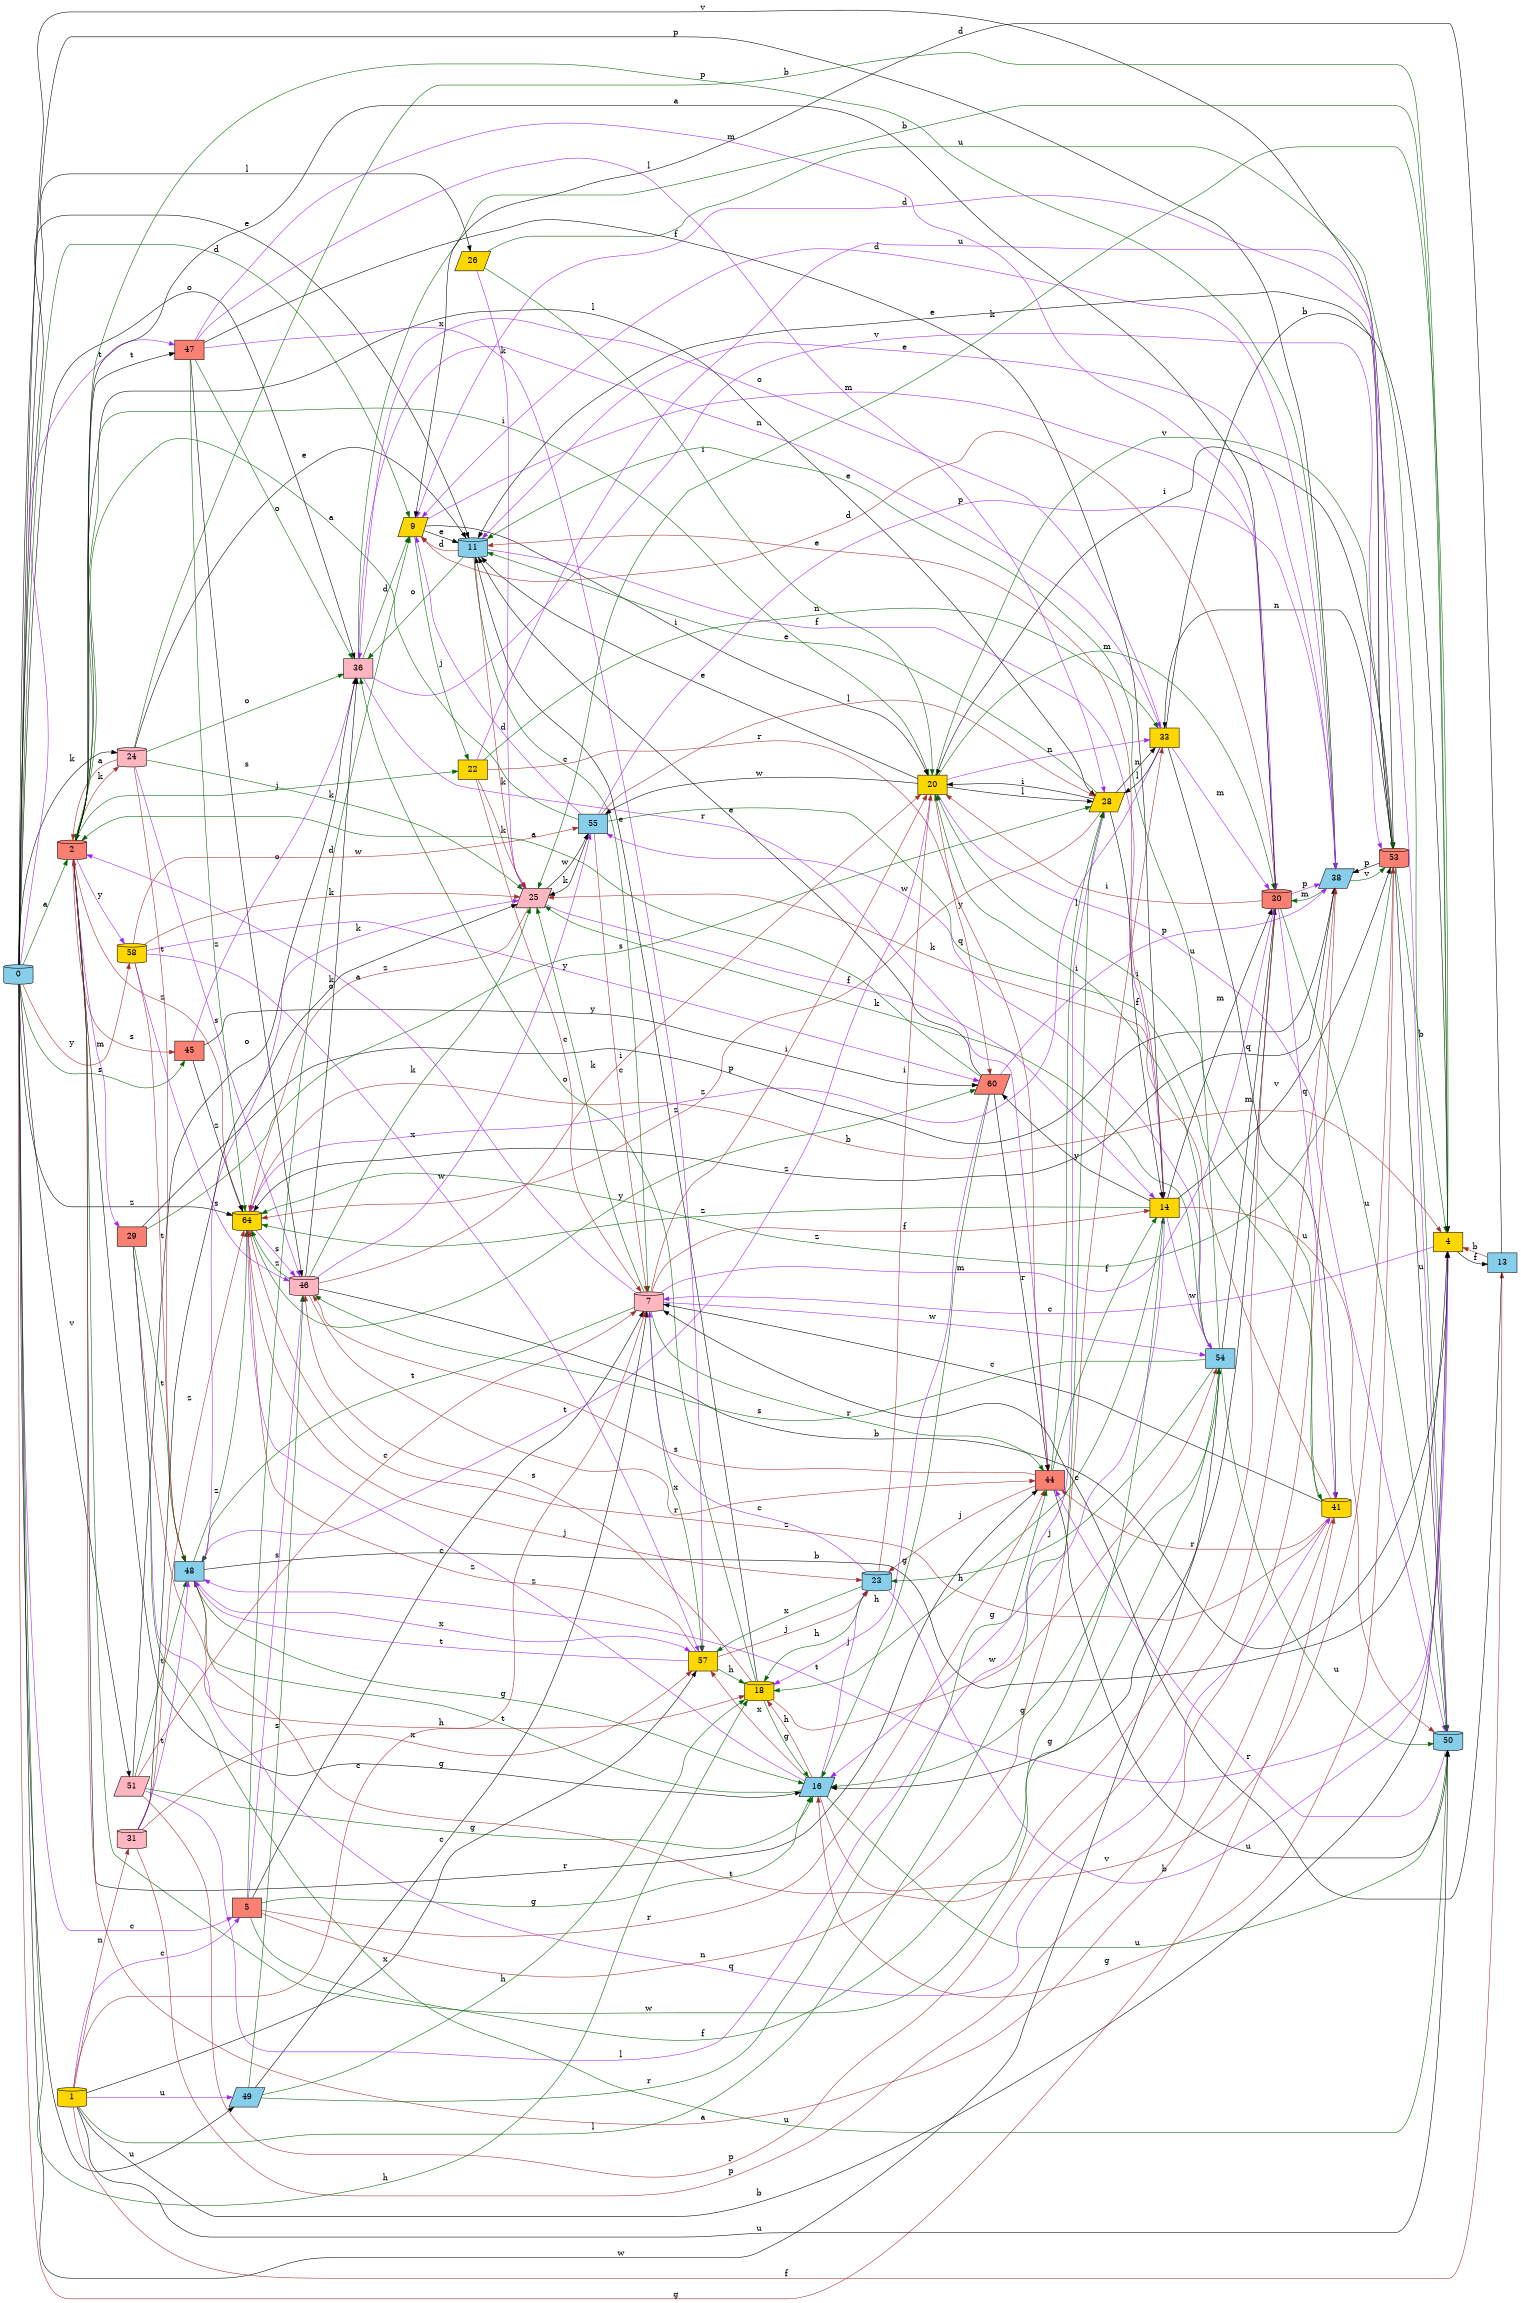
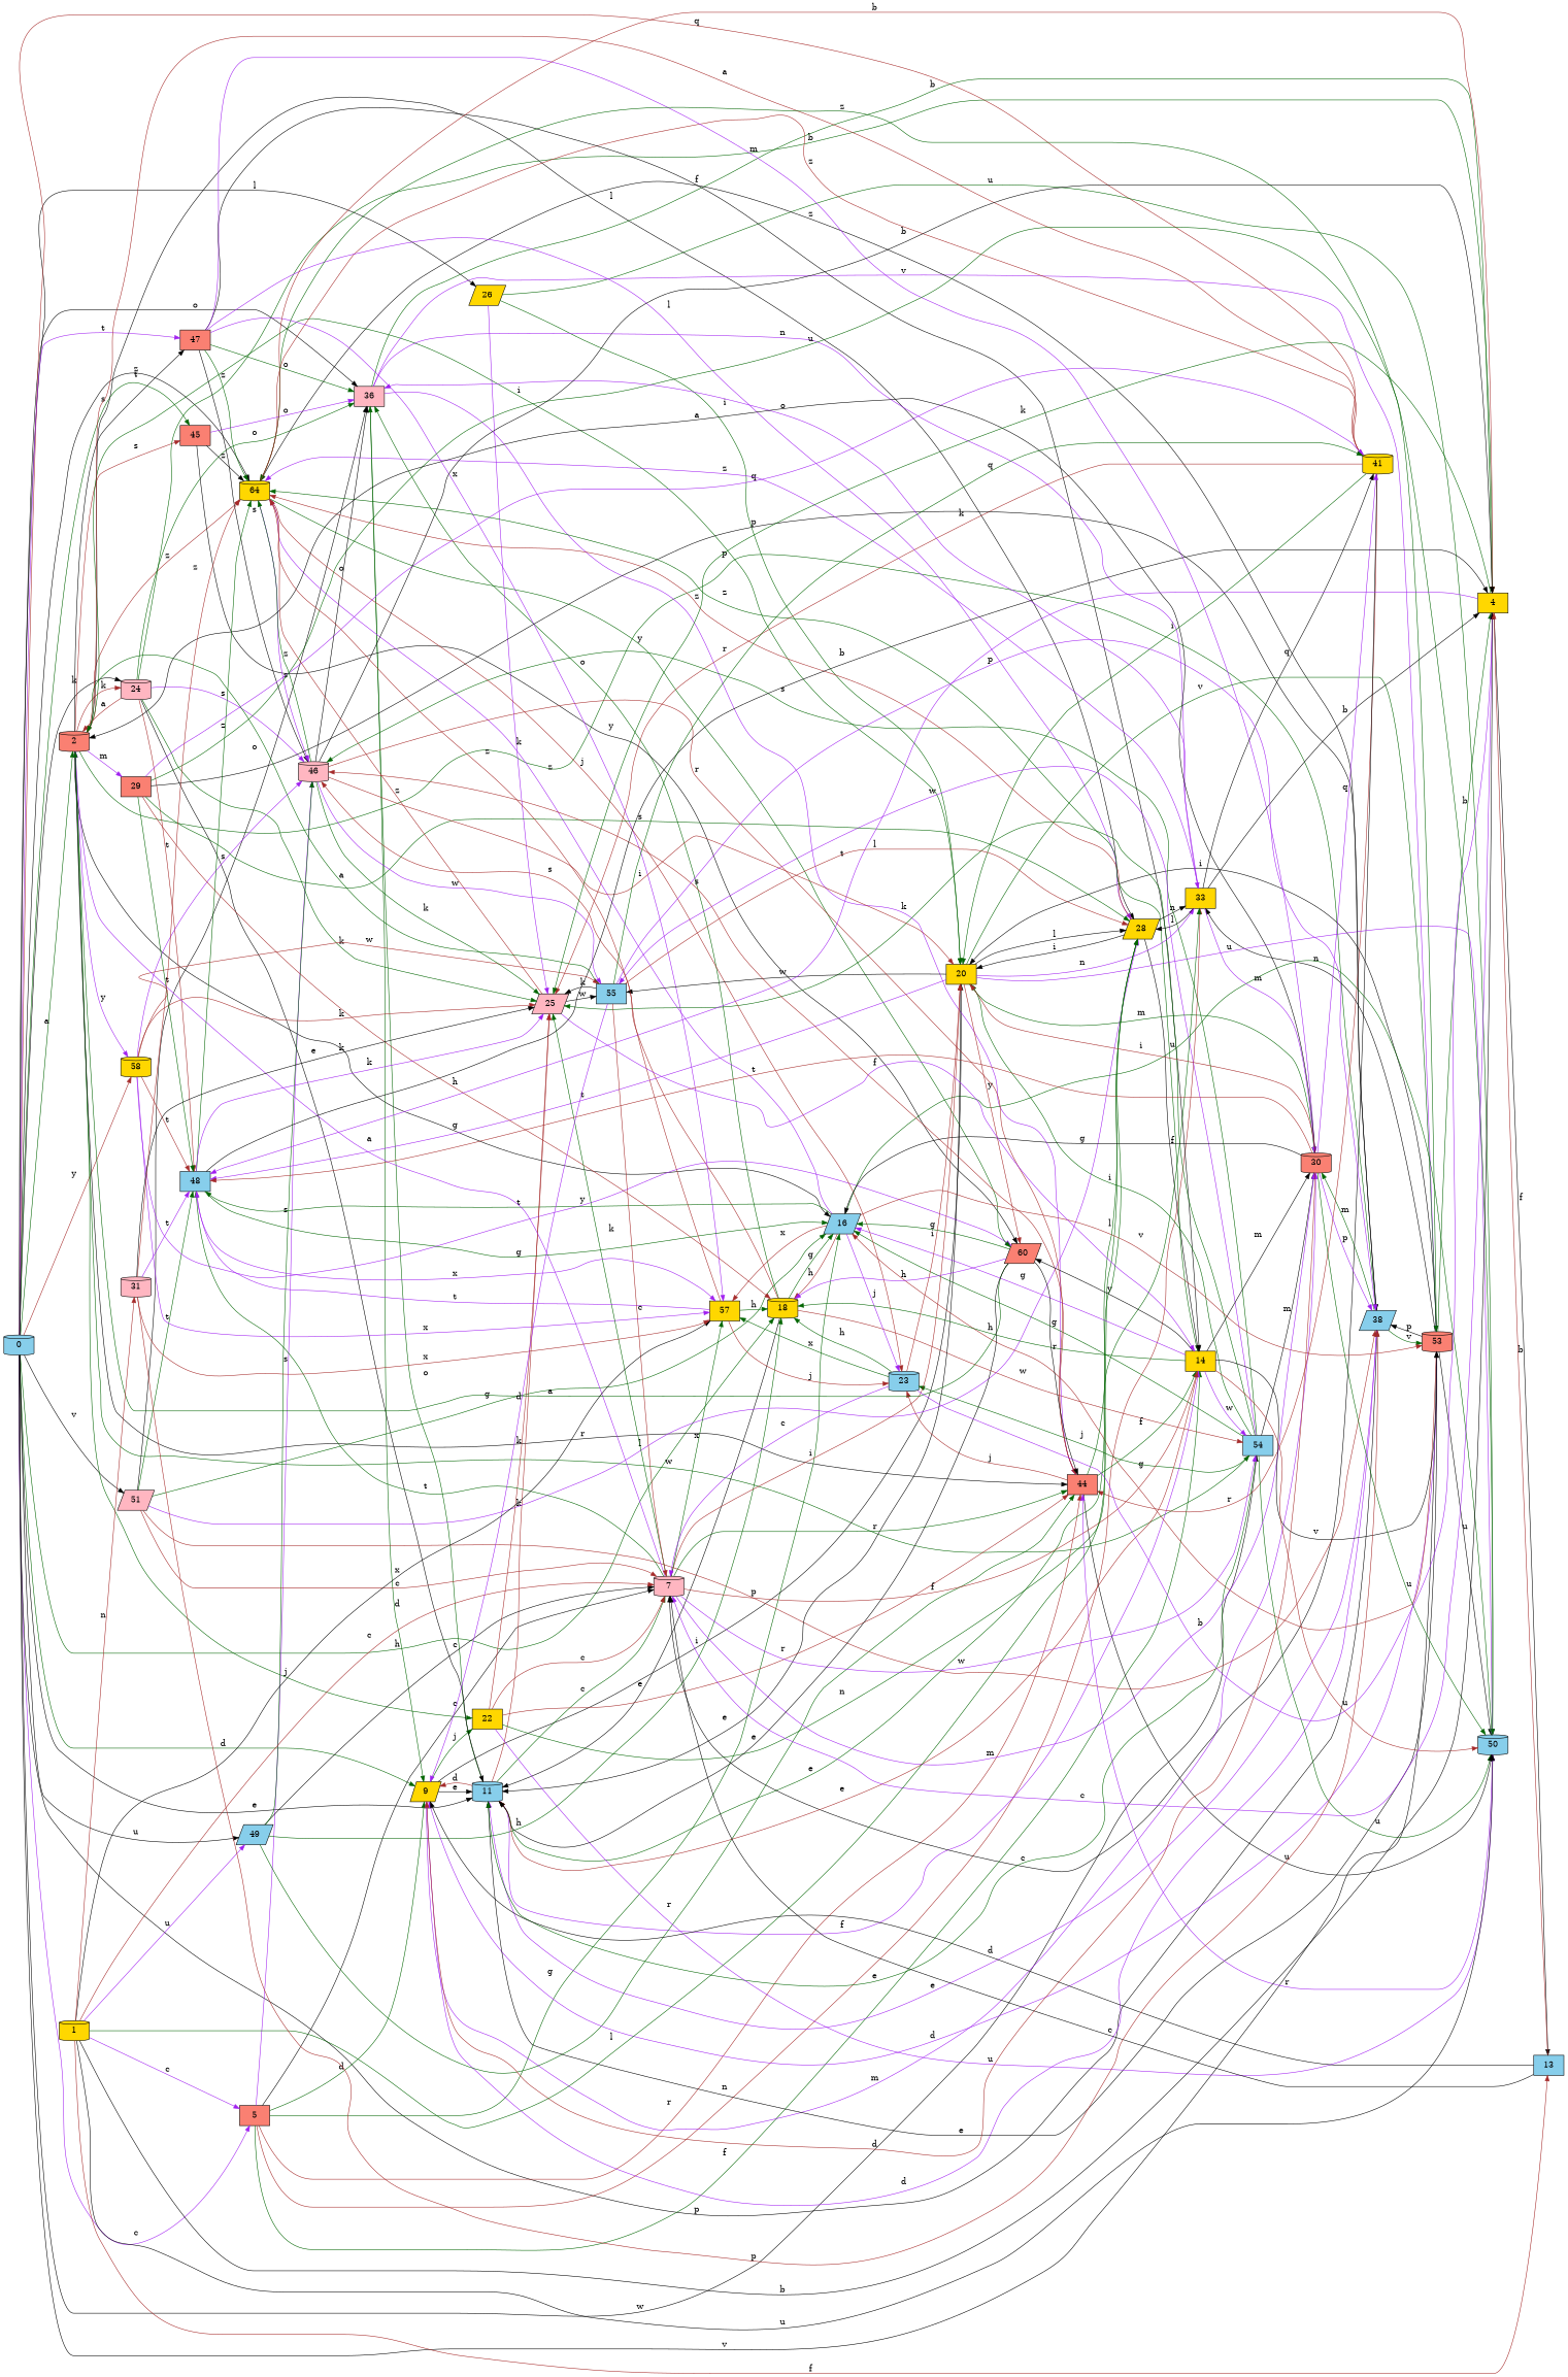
  strict digraph {
    rankdir=LR
    node [fillcolor=gold shape=cylinder style=filled]
    edge [color=darkgreen]
    0 [fillcolor=skyblue]
    2 [fillcolor=salmon]
    5 [fillcolor=salmon shape=box]
    9 [shape=parallelogram]
    11 [fillcolor=skyblue]
    18
    24 [fillcolor=lightpink]
    26 [shape=parallelogram]
    36 [fillcolor=lightpink shape=box]
    38 [fillcolor=skyblue shape=parallelogram]
    41
    45 [fillcolor=salmon shape=box]
    47 [fillcolor=salmon shape=box]
    49 [fillcolor=skyblue shape=parallelogram]
    51 [fillcolor=lightpink shape=parallelogram]
    53 [fillcolor=salmon]
    54 [fillcolor=skyblue shape=box]
    58
    64
    28 [shape=parallelogram]
    16 [fillcolor=skyblue shape=parallelogram]
    20 [shape=box]
    22 [shape=box]
    29 [fillcolor=salmon shape=box]
    44 [fillcolor=salmon shape=box]
    7 [fillcolor=lightpink]
    14 [shape=box]
    33 [shape=box]
    46 [fillcolor=lightpink]
    30 [fillcolor=salmon]
    25 [fillcolor=lightpink shape=parallelogram]
    4 [shape=box]
    48 [fillcolor=skyblue shape=box]
    50 [fillcolor=skyblue]
    60 [fillcolor=salmon shape=parallelogram]
    57 [shape=box]
    23 [fillcolor=skyblue]
    55 [fillcolor=skyblue shape=box]
    1
    13 [fillcolor=skyblue shape=box]
    31 [fillcolor=lightpink]
    0 -> 2 [label=a]
    0 -> 5 [color=purple label=c]
    0 -> 9 [label=d]
    0 -> 11 [color=black label=e]
    0 -> 18 [label=h]
    0 -> 24 [color=black label=k]
    0 -> 26 [color=black label=l]
    0 -> 36 [color=black label=o]
    0 -> 38 [color=black label=p]
-   0 -> 41 [color=brown label=g]
+   0 -> 41 [color=brown label=q]
    0 -> 45 [label=s]
    0 -> 47 [color=purple label=t]
    0 -> 49 [color=black label=u]
    0 -> 51 [color=black label=v]
    0 -> 53 [color=black label=v]
    0 -> 54 [color=black label=w]
    0 -> 58 [color=brown label=y]
    0 -> 64 [color=black label=z]
    2 -> 24 [color=brown label=k]
    2 -> 38 [label=p]
    2 -> 45 [color=brown label=s]
    2 -> 47 [color=black label=t]
    2 -> 54 [label=w]
    2 -> 58 [color=purple label=y]
    2 -> 64 [color=brown label=z]
    2 -> 28 [color=black label=l]
    2 -> 16 [color=black label=g]
    2 -> 20 [label=i]
    2 -> 22 [label=j]
    2 -> 29 [color=purple label=m]
    2 -> 44 [color=black label=r]
    5 -> 9 [label=d]
    5 -> 16 [label=g]
    5 -> 44 [color=brown label=r]
    5 -> 7 [color=black label=c]
    5 -> 14 [label=f]
    5 -> 33 [color=brown label=n]
    5 -> 46 [color=purple label=s]
    9 -> 11 [color=black label=e]
    9 -> 20 [color=black label=i]
    9 -> 22 [label=j]
    9 -> 30 [color=purple label=m]
    11 -> 9 [color=brown label=d]
    11 -> 36 [label=o]
    11 -> 7 [label=c]
    11 -> 14 [color=purple label=f]
    11 -> 25 [color=brown label=k]
    18 -> 11 [color=black label=e]
    18 -> 36 [label=o]
    18 -> 54 [color=brown label=w]
    18 -> 16 [label=g]
    18 -> 46 [color=brown label=s]
    24 -> 2 [color=brown label=a]
    24 -> 11 [color=black label=e]
    24 -> 36 [label=o]
    24 -> 46 [color=purple label=s]
    24 -> 25 [label=k]
    24 -> 4 [label=b]
    24 -> 48 [color=brown label=t]
    26 -> 20 [label=i]
    26 -> 25 [color=purple label=k]
    26 -> 50 [label=u]
    36 -> 9 [label=d]
    36 -> 53 [color=purple label=v]
    36 -> 44 [color=purple label=r]
    36 -> 33 [color=purple label=n]
    36 -> 4 [label=b]
    38 -> 9 [color=purple label=d]
    38 -> 11 [color=purple label=e]
    38 -> 53 [label=v]
    38 -> 64 [color=black label=z]
    38 -> 30 [label=m]
    41 -> 2 [color=brown label=a]
    41 -> 64 [color=brown label=z]
    41 -> 20 [label=i]
    41 -> 44 [color=brown label=r]
    41 -> 7 [color=black label=c]
    41 -> 25 [color=brown label=k]
    45 -> 36 [color=purple label=o]
    45 -> 64 [color=black label=z]
    45 -> 60 [color=black label=y]
    47 -> 36 [label=o]
    47 -> 64 [label=z]
    47 -> 28 [color=purple label=l]
    47 -> 14 [color=black label=f]
    47 -> 46 [color=black label=s]
    47 -> 30 [color=purple label=m]
    47 -> 57 [color=purple label=x]
    49 -> 18 [label=h]
    49 -> 44 [label=r]
    49 -> 7 [color=black label=c]
    49 -> 46 [label=s]
    51 -> 36 [color=black label=o]
    51 -> 38 [color=brown label=p]
    51 -> 28 [color=purple label=l]
    51 -> 16 [label=g]
    51 -> 7 [color=brown label=c]
    51 -> 48 [label=t]
    53 -> 9 [color=purple label=d]
    53 -> 11 [color=black label=e]
    53 -> 38 [color=black label=p]
    53 -> 64 [label=z]
    53 -> 16 [color=brown label=g]
    53 -> 20 [color=black label=i]
    53 -> 33 [color=black label=n]
    53 -> 4 [label=b]
    53 -> 50 [color=black label=u]
    54 -> 11 [label=e]
    54 -> 16 [label=g]
    54 -> 20 [label=i]
    54 -> 46 [label=s]
    54 -> 30 [color=black label=m]
    54 -> 25 [label=k]
    54 -> 50 [label=u]
    54 -> 23 [label=j]
    54 -> 55 [color=purple label=w]
    58 -> 46 [color=purple label=s]
    58 -> 25 [color=brown label=k]
    58 -> 48 [color=brown label=t]
    58 -> 60 [color=purple label=y]
    58 -> 57 [color=purple label=x]
    58 -> 55 [color=brown label=w]
    64 -> 46 [color=purple label=s]
    64 -> 4 [color=brown label=b]
    64 -> 60 [label=y]
    64 -> 23 [color=brown label=j]
    28 -> 11 [label=e]
    28 -> 64 [color=brown label=z]
    28 -> 20 [color=black label=i]
    28 -> 14 [color=black label=f]
    28 -> 33 [color=black label=n]
    16 -> 18 [color=brown label=h]
    16 -> 53 [color=brown label=v]
    16 -> 64 [color=purple label=z]
    16 -> 48 [label=t]
    16 -> 50 [label=u]
    16 -> 57 [color=brown label=x]
    16 -> 23 [color=purple label=j]
    20 -> 11 [color=black label=e]
    20 -> 53 [label=v]
    20 -> 28 [color=black label=l]
    20 -> 33 [color=purple label=n]
    20 -> 30 [label=m]
    20 -> 48 [color=purple label=t]
    20 -> 50 [color=purple label=u]
    20 -> 60 [color=brown label=y]
    20 -> 55 [color=black label=w]
    22 -> 44 [color=brown label=r]
    22 -> 7 [color=brown label=c]
    22 -> 33 [label=n]
    22 -> 25 [color=brown label=k]
    22 -> 50 [color=purple label=u]
    29 -> 18 [color=brown label=h]
    29 -> 38 [color=black label=p]
    29 -> 41 [color=purple label=q]
    29 -> 28 [label=s]
    29 -> 48 [label=t]
    29 -> 50 [label=u]
    44 -> 28 [label=l]
    44 -> 14 [label=f]
    44 -> 46 [color=brown label=s]
    44 -> 50 [color=black label=u]
    44 -> 23 [color=brown label=j]
    7 -> 2 [color=purple label=a]
    7 -> 54 [color=purple label=w]
    7 -> 20 [color=brown label=i]
    7 -> 44 [label=r]
    7 -> 14 [color=brown label=f]
    7 -> 30 [color=purple label=m]
    7 -> 25 [label=k]
    7 -> 48 [label=t]
    7 -> 57 [label=x]
    14 -> 11 [color=brown label=e]
    14 -> 18 [label=h]
    14 -> 53 [color=black label=v]
    14 -> 54 [color=purple label=w]
    14 -> 64 [label=z]
    14 -> 16 [color=purple label=g]
    14 -> 30 [color=black label=m]
    14 -> 50 [color=brown label=u]
    14 -> 60 [color=black label=y]
    33 -> 36 [color=purple label=o]
    33 -> 41 [color=black label=q]
    33 -> 64 [color=purple label=z]
    33 -> 28 [color=black label=l]
    33 -> 30 [color=purple label=m]
    33 -> 4 [color=black label=b]
    46 -> 36 [color=black label=o]
    46 -> 64 [label=z]
    46 -> 20 [color=brown label=i]
    46 -> 44 [color=brown label=r]
    46 -> 25 [label=k]
    46 -> 4 [color=black label=b]
    46 -> 55 [color=purple label=w]
    30 -> 2 [color=black label=a]
    30 -> 9 [color=brown label=d]
    30 -> 38 [color=purple label=p]
    30 -> 41 [color=purple label=q]
    30 -> 16 [color=black label=g]
    30 -> 20 [color=brown label=i]
    30 -> 48 [color=brown label=t]
    30 -> 50 [label=u]
    25 -> 64 [color=brown label=z]
    25 -> 14 [color=purple label=f]
    25 -> 55 [color=black label=w]
    4 -> 7 [color=purple label=c]
    4 -> 25 [label=k]
    4 -> 48 [color=purple label=t]
    4 -> 13 [color=black label=f]
    48 -> 64 [label=z]
    48 -> 16 [label=g]
    48 -> 25 [color=purple label=k]
    48 -> 4 [color=black label=b]
    48 -> 57 [color=purple label=x]
    50 -> 44 [color=purple label=r]
    60 -> 2 [label=a]
    60 -> 11 [color=black label=e]
    60 -> 18 [color=purple label=h]
-   60 -> 38 [color=purple label=p]
    60 -> 16 [label=g]
    60 -> 44 [color=black label=r]
    57 -> 18 [label=h]
    57 -> 64 [color=brown label=z]
    57 -> 48 [color=purple label=t]
    57 -> 23 [color=brown label=j]
    23 -> 18 [label=h]
    23 -> 20 [color=brown label=i]
    23 -> 7 [color=purple label=c]
    23 -> 4 [color=purple label=b]
    23 -> 57 [label=x]
    55 -> 2 [label=a]
    55 -> 9 [color=purple label=d]
    55 -> 38 [color=purple label=p]
    55 -> 41 [label=q]
    55 -> 28 [color=brown label=l]
    55 -> 7 [color=brown label=c]
    55 -> 25 [color=black label=k]
    1 -> 5 [color=purple label=c]
    1 -> 49 [color=purple label=u]
    1 -> 28 [label=l]
    1 -> 7 [color=brown label=c]
    1 -> 4 [color=black label=b]
    1 -> 50 [color=black label=u]
    1 -> 57 [color=black label=x]
    1 -> 13 [color=brown label=f]
    1 -> 31 [color=brown label=n]
    13 -> 9 [color=black label=d]
    13 -> 7 [color=black label=c]
    13 -> 4 [color=brown label=b]
    31 -> 38 [color=brown label=p]
    31 -> 64 [color=brown label=z]
    31 -> 25 [color=black label=k]
    31 -> 48 [color=purple label=t]
    31 -> 57 [color=brown label=x]
  }
